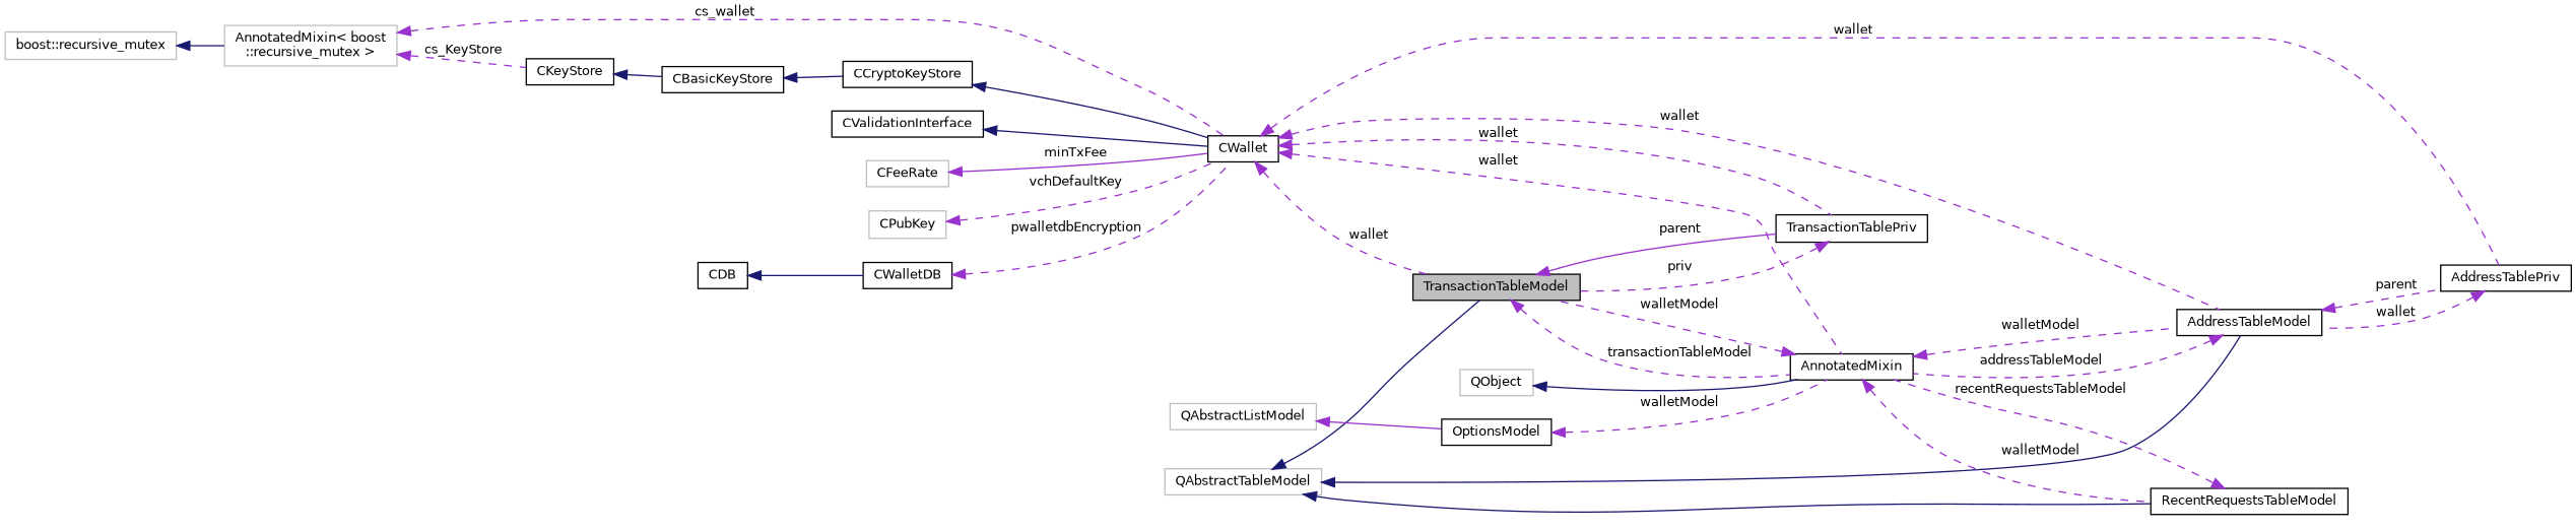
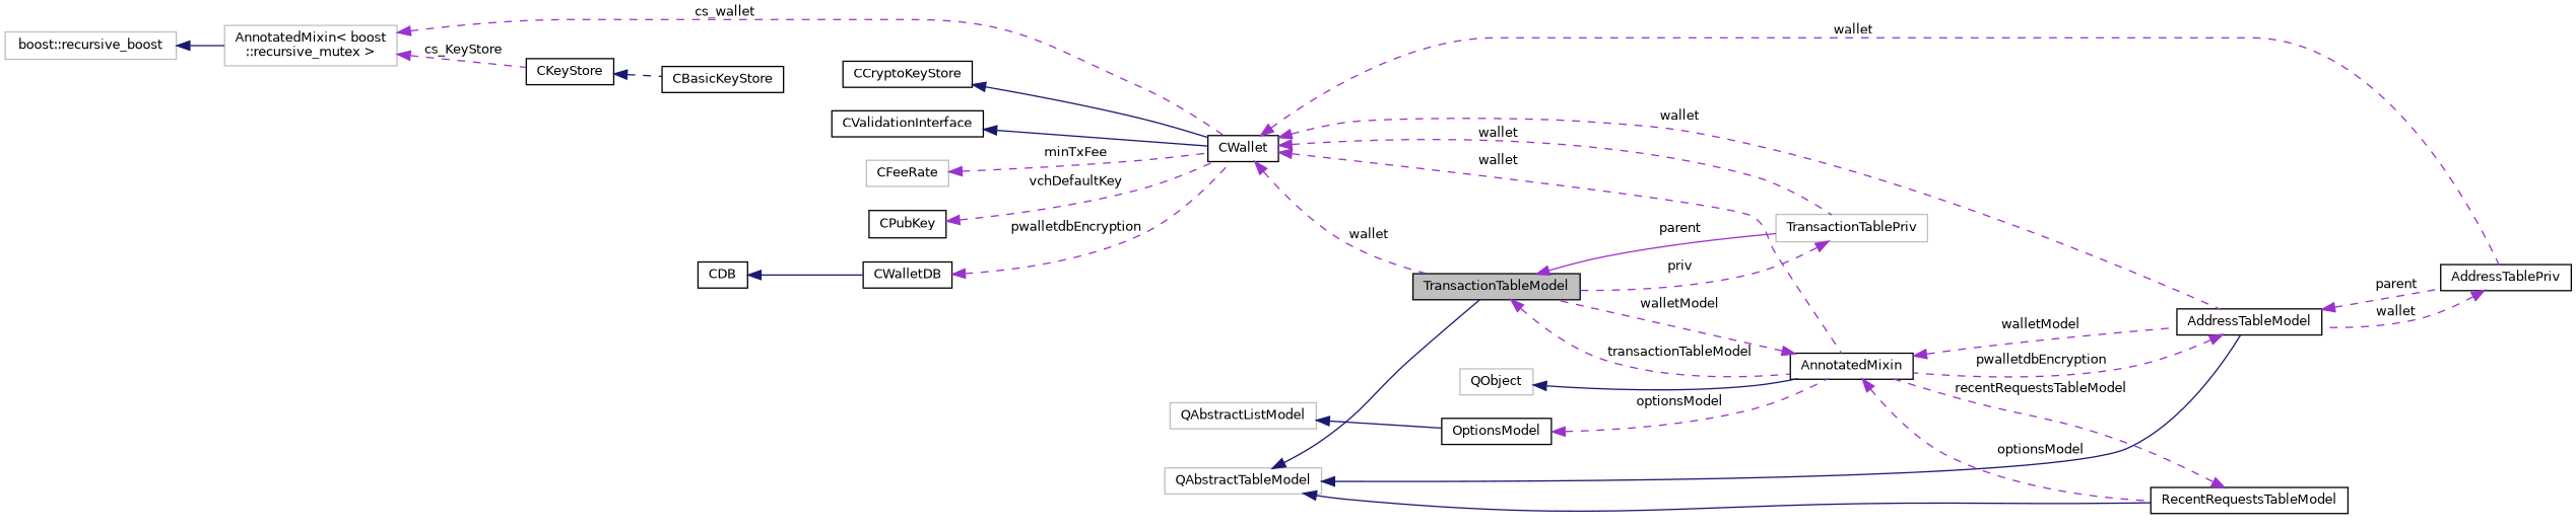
  digraph {
    rankdir=LR
    node [color=black fillcolor=white fontname=Helvetica fontsize=10 shape=record style=filled]
    edge [color=darkorchid3 dir=back fontname=Helvetica fontsize=10 labelfontname=Helvetica labelfontsize=10 style=dashed]
    n1 [fillcolor=grey75 fontcolor=black height=0.2 label=TransactionTableModel width=0.4]
-   n2 [height=0.2 label=TransactionTablePriv width=0.4]
+   n2 [color=grey75 height=0.2 label=TransactionTablePriv width=0.4]
    n3 [height=0.2 label=AnnotatedMixin width=0.4]
    n4 [height=0.2 label=AddressTableModel width=0.4]
    n5 [height=0.2 label=RecentRequestsTableModel width=0.4]
    n6 [color=grey75 height=0.2 label=QAbstractTableModel width=0.4]
    n7 [height=0.2 label=AddressTablePriv width=0.4]
    n8 [height=0.2 label=CWallet width=0.4]
    n9 [height=0.2 label=CCryptoKeyStore width=0.4]
    n10 [height=0.2 label=CBasicKeyStore width=0.4]
    n11 [height=0.2 label=CKeyStore width=0.4]
    n12 [color=grey75 height=0.2 label="AnnotatedMixin\< boost\l::recursive_mutex \>" width=0.4]
-   n13 [color=grey75 height=0.2 label="boost::recursive_mutex" width=0.4]
+   n13 [color=grey75 height=0.2 label="boost::recursive_boost" width=0.4]
    n14 [height=0.2 label=CValidationInterface width=0.4]
    n15 [color=grey75 height=0.2 label=CFeeRate width=0.4]
-   n16 [color=grey75 height=0.2 label=CPubKey width=0.4]
+   n16 [height=0.2 label=CPubKey width=0.4]
    n17 [height=0.2 label=CWalletDB width=0.4]
    n18 [height=0.2 label=CDB width=0.4]
    n19 [color=grey75 height=0.2 label=QObject width=0.4]
    n20 [height=0.2 label=OptionsModel width=0.4]
    n21 [color=grey75 height=0.2 label=QAbstractListModel width=0.4]
    n1 -> n2 [label=" parent" style=solid]
    n1 -> n3 [label=" transactionTableModel"]
    n2 -> n1 [label=" priv"]
    n3 -> n1 [label=" walletModel"]
    n3 -> n4 [label=" walletModel"]
-   n3 -> n5 [label=" walletModel"]
-   n4 -> n3 [label=" addressTableModel"]
+   n3 -> n5 [label=" optionsModel"]
+   n4 -> n3 [label=" pwalletdbEncryption"]
    n4 -> n7 [label=" parent"]
    n5 -> n3 [label=" recentRequestsTableModel"]
    n6 -> n1 [color=midnightblue style=solid]
    n6 -> n4 [color=midnightblue style=solid]
    n6 -> n5 [color=midnightblue style=solid]
    n7 -> n4 [label=" wallet"]
    n8 -> n1 [label=" wallet"]
    n8 -> n2 [label=" wallet"]
    n8 -> n3 [label=" wallet"]
    n8 -> n4 [label=" wallet"]
    n8 -> n7 [label=" wallet"]
    n9 -> n8 [color=midnightblue style=solid]
-   n10 -> n9 [color=midnightblue style=solid]
-   n11 -> n10 [color=midnightblue style=solid]
+   n11 -> n10 [color=midnightblue]
    n12 -> n8 [label=" cs_wallet"]
    n12 -> n11 [label=" cs_KeyStore"]
    n13 -> n12 [color=midnightblue style=solid]
    n14 -> n8 [color=midnightblue style=solid]
-   n15 -> n8 [label=" minTxFee" style=solid]
+   n15 -> n8 [label=" minTxFee"]
    n16 -> n8 [label=" vchDefaultKey"]
    n17 -> n8 [label=" pwalletdbEncryption"]
    n18 -> n17 [color=midnightblue style=solid]
    n19 -> n3 [color=midnightblue style=solid]
-   n20 -> n3 [label=" walletModel"]
-   n21 -> n20 [style=solid]
+   n20 -> n3 [label=" optionsModel"]
+   n21 -> n20 [color=midnightblue style=solid]
  }
